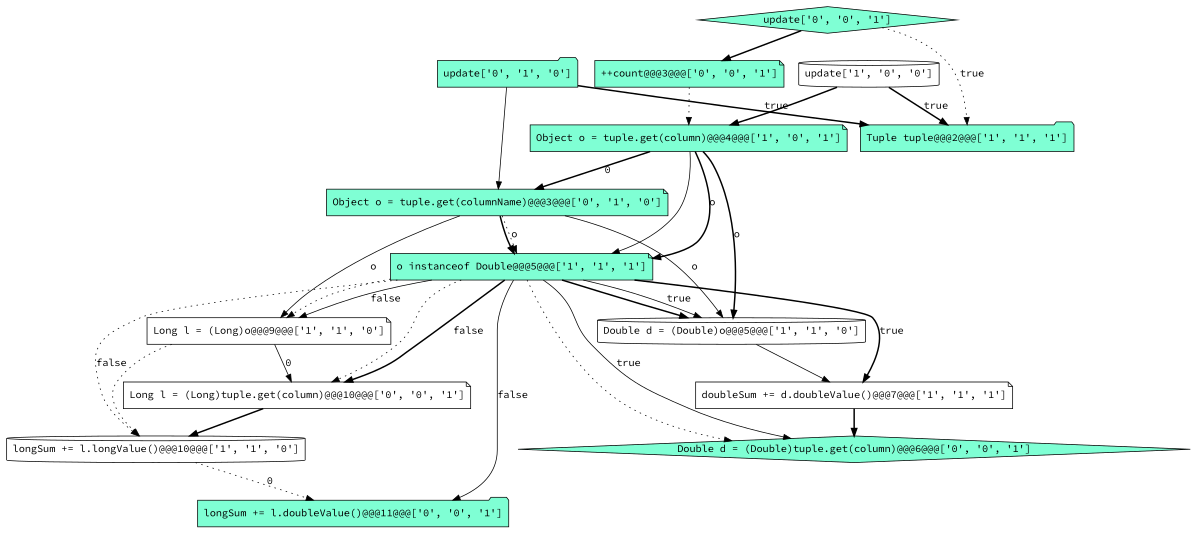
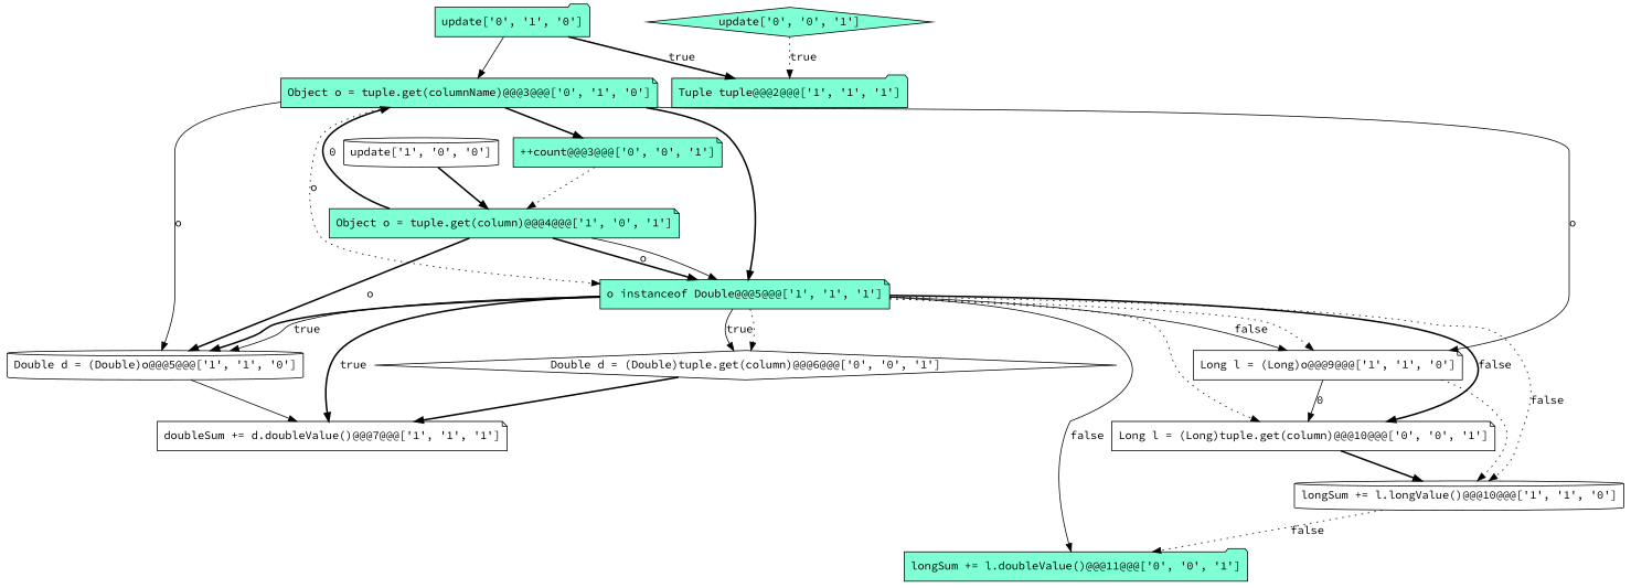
  digraph {
    fontname="Source Code Pro"
    node [fillcolor=aquamarine fontname="Source Code Pro" shape=note style=filled]
    edge [fontname="Source Code Pro" style=bold]
    n1 [fillcolor=white label="doubleSum += d.doubleValue()@@@7@@@['1', '1', '1']"]
    n2 [label="o instanceof Double@@@5@@@['1', '1', '1']"]
-   n3 [label="Double d = (Double)tuple.get(column)@@@6@@@['0', '0', '1']" shape=diamond]
+   n3 [fillcolor=white label="Double d = (Double)tuple.get(column)@@@6@@@['0', '0', '1']" shape=diamond]
    n4 [label="longSum += l.doubleValue()@@@11@@@['0', '0', '1']" shape=folder]
    n5 [fillcolor=white label="Long l = (Long)tuple.get(column)@@@10@@@['0', '0', '1']"]
    n6 [fillcolor=white label="longSum += l.longValue()@@@10@@@['1', '1', '0']" shape=cylinder]
    n7 [fillcolor=white label="Long l = (Long)o@@@9@@@['1', '1', '0']"]
    n8 [fillcolor=white label="Double d = (Double)o@@@5@@@['1', '1', '0']" shape=cylinder]
    n9 [label="Tuple tuple@@@2@@@['1', '1', '1']" shape=folder]
    n10 [label="update['0', '0', '1']" shape=diamond]
    n11 [label="++count@@@3@@@['0', '0', '1']"]
    n12 [label="Object o = tuple.get(column)@@@4@@@['1', '0', '1']"]
    n13 [label="Object o = tuple.get(columnName)@@@3@@@['0', '1', '0']"]
    n14 [fillcolor=white label="update['1', '0', '0']" shape=cylinder]
    n15 [label="update['0', '1', '0']" shape=folder]
    n2 -> n1 [label=true]
    n2 -> n3 [label=true style=solid]
    n2 -> n3 [style=dotted]
    n2 -> n4 [label=false style=solid]
    n2 -> n5 [style=dotted]
    n2 -> n5 [label=false]
    n2 -> n6 [label=false style=dotted]
    n2 -> n7 [label=false style=solid]
    n2 -> n7 [style=dotted]
    n2 -> n8
    n2 -> n8 [label=true style=solid]
-   n1 -> n3
+   n3 -> n1
    n5 -> n6
-   n6 -> n4 [label=0 style=dotted]
+   n6 -> n4 [label=false style=dotted]
    n7 -> n5 [label=0 style=solid]
    n7 -> n6 [style=dotted]
    n8 -> n1 [style=solid]
    n10 -> n9 [label=true style=dotted]
-   n10 -> n11
+   n13 -> n11
    n11 -> n12 [style=dotted]
    n12 -> n2 [label=o]
    n12 -> n2 [style=solid]
    n12 -> n8 [label=o]
    n12 -> n13 [label=0]
    n13 -> n2
    n13 -> n2 [label=o style=dotted]
    n13 -> n7 [label=o style=solid]
    n13 -> n8 [label=o style=solid]
-   n14 -> n9 [label=true]
    n14 -> n12
    n15 -> n9 [label=true]
    n15 -> n13 [style=solid]
  }
